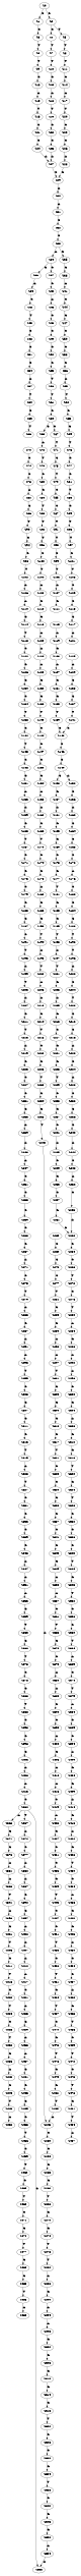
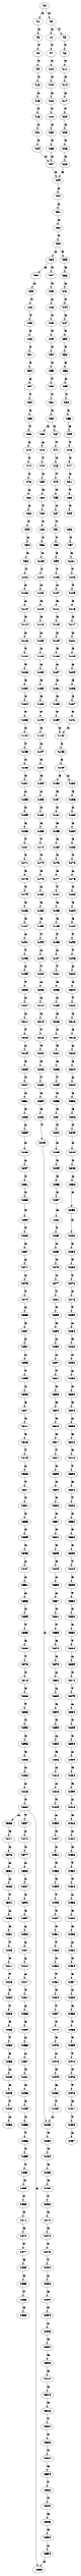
  strict digraph {
    S0
    S1
    S2
    S3
    S4
    S5
    S6
    S7
    S8
    S9
    S10
    S11
    S12
    S13
    S14
    S15
    S16
    S17
    S18
    S19
    S20
    S21
    S22
    S23
    S24
    S25
    S26
    S27
    S28
    S29
    S30
    S31
    S32
    S33
    S34
    S35
    S36
    S37
    S38
    S39
    S40
    S41
    S42
    S43
    S44
    S45
    S46
    S47
    S48
    S49
    S50
    S51
    S52
    S53
    S54
    S55
    S56
    S57
    S58
    S59
    S60
    S61
    S62
    S63
    S64
    S65
    S66
    S67
    S68
    S69
    S70
    S71
    S72
    S73
    S74
    S75
    S76
    S77
    S78
    S79
    S80
    S81
    S82
    S83
    S84
    S85
    S86
    S87
    S88
    S89
    S90
    S91
    S92
    S93
    S94
    S95
    S96
    S97
    S98
    S99
    S100
    S101
    S102
    S103
    S104
    S105
    S106
    S107
    S108
    S109
    S110
    S111
    S112
    S113
    S114
    S115
    S116
    S117
    S118
    S119
    S120
    S121
    S122
    S123
    S124
    S125
    S126
    S127
    S128
    S129
    S130
    S131
    S132
    S133
    S134
    S135
    S136
    S137
    S138
    S139
    S140
    S141
    S142
    S143
    S144
    S145
    S146
    S147
    S148
    S149
    S150
    S151
    S152
    S153
    S154
    S155
    S156
    S157
    S158
    S159
    S160
    S161
    S162
    S163
    S164
    S165
    S166
    S167
    S168
    S169
    S170
    S171
    S172
    S173
    S174
    S175
    S176
    S177
    S178
    S179
    S180
    S181
    S182
    S183
    S184
    S185
    S186
    S187
    S188
    S189
    S190
    S191
    S192
    S193
    S194
    S195
    S196
    S197
    S198
    S199
    S200
    S201
    S202
    S203
    S204
    S205
    S206
    S207
    S208
    S209
    S210
    S211
    S212
    S213
    S214
    S215
    S216
    S217
    S218
    S219
    S220
    S221
    S222
    S223
    S224
    S225
    S226
    S227
    S228
    S229
    S230
    S231
    S232
    S233
    S234
    S235
    S236
    S237
    S238
    S239
    S240
    S241
    S242
    S243
    S244
    S245
    S246
    S247
    S248
    S249
    S250
    S251
    S252
    S253
    S254
    S255
    S256
    S257
    S258
    S259
    S260
    S261
    S262
    S263
    S264
    S265
    S266
    S267
    S268
    S269
    S270
    S271
    S272
    S273
    S274
    S275
    S276
    S277
    S278
    S279
    S280
    S281
    S282
    S283
    S284
    S285
    S286
    S287
    S288
    S289
    S290
    S291
    S292
    S293
    S294
    S295
    S296
    S297
    S298
    S299
    S300
    S301
    S302
    S303
    S304
    S305
    S306
    S307
    S308
    S309
    S310
    S311
    S312
    S313
    S314
    S315
    S316
    S317
    S318
    S319
    S320
    S321
    S322
    S323
    S324
    S325
    S326
    S327
    S328
    S329
    S330
    S331
    S332
    S333
    S334
    S335
    S336
    S337
    S338
    S339
    S340
    S341
    S342
    S343
    S344
    S345
    S346
    S347
    S348
    S349
    S350
    S351
    S352
    S353
    S354
    S355
    S356
    S357
    S358
    S359
    S360
    S361
    S363
    S364
    S365
    S362
    S366
    S367
    S368
    S369
    S370
    S371
    S372
    S373
    S374
    S375
    S376
    S377
    S378
    S379
    S380
    S381
    S382
    S383
    S384
    S385
    S386
    S387
    S388
    S389
    S390
    S391
    S392
    S393
    S394
    S395
    S396
    S397
    S398
    n400 [label=S499]
    S400
    S401
    S402
    S403
    S404
    S405
    S406
    S407
    S408
    S409
    S410
    S411
    S412
    S413
    S414
    S415
    S416
    S417
    S418
    S419
    S420
    S421
    S422
    S423
    S424
    S425
    S426
    S427
    S428
    S429
    S430
    S431
    S432
    S433
    S434
    S435
    S436
    S437
    S438
    S439
    S440
    S441
    S442
    S443
    S444
    S445
    S446
    S447
    S448
    S449
    S450
    S451
    S452
    S453
    S454
    S455
    S456
    S457
    S458
    S459
    S460
    S461
    S462
    S463
    S464
    S465
    S466
    S467
    S468
    S469
    S470
    S471
    S472
    S473
    S474
    S475
    S476
    S477
    S478
    S479
    S480
    S481
    S482
    S483
    S484
    S485
    S486
    S487
    S488
    S0 -> S1 [label=G]
    S0 -> S2 [label=C]
    S1 -> S3 [label=C]
    S2 -> S4 [label=C]
    S2 -> S5 [label=T]
    S3 -> S6 [label=T]
    S4 -> S7 [label=T]
    S5 -> S8 [label=T]
    S6 -> S9 [label=T]
    S7 -> S10 [label=T]
    S8 -> S11 [label=T]
    S9 -> S12 [label=C]
    S10 -> S13 [label=C]
    S11 -> S14 [label=C]
    S12 -> S15 [label=A]
    S13 -> S16 [label=A]
    S14 -> S17 [label=A]
    S15 -> S18 [label=T]
    S16 -> S19 [label=T]
    S17 -> S20 [label=T]
    S18 -> S21 [label=C]
    S19 -> S22 [label=C]
    S20 -> S23 [label=C]
    S21 -> S24 [label=C]
    S22 -> S25 [label=C]
    S23 -> S26 [label=C]
    S24 -> S27 [label=A]
    S25 -> S27 [label=A]
    S26 -> S28 [label=A]
    S27 -> S29 [label=G]
    S28 -> S29 [label=G]
    S29 -> S30 [label=A]
    S30 -> S31 [label=A]
    S31 -> S32 [label=C]
    S32 -> S33 [label=C]
    S33 -> S34 [label=A]
    S33 -> S35 [label=G]
    S34 -> S36 [label=G]
    S34 -> S37 [label=C]
    S35 -> S38 [label=G]
    S36 -> S39 [label=A]
    S37 -> S40 [label=C]
    S38 -> S41 [label=A]
    S39 -> S42 [label=C]
    S40 -> S43 [label=A]
    S41 -> S44 [label=C]
    S42 -> S45 [label=T]
    S43 -> S46 [label=C]
    S44 -> S47 [label=G]
    S45 -> S48 [label=C]
    S46 -> S49 [label=C]
    S47 -> S50 [label=C]
    S48 -> S51 [label=C]
    S49 -> S52 [label=C]
    S50 -> S53 [label=C]
    S51 -> S54 [label=C]
    S52 -> S55 [label=C]
    S53 -> S56 [label=C]
    S54 -> S57 [label=A]
    S55 -> S58 [label=T]
    S56 -> S59 [label=A]
    S57 -> S60 [label=T]
    S58 -> S61 [label=T]
    S59 -> S62 [label=T]
    S60 -> S63 [label=C]
    S61 -> S64 [label=C]
    S62 -> S65 [label=C]
    S63 -> S66 [label=T]
    S64 -> S67 [label=C]
    S64 -> S68 [label=G]
    S65 -> S69 [label=G]
+   S66 -> S70 [label=G]
    S67 -> S71 [label=T]
    S68 -> S72 [label=A]
    S69 -> S73 [label=T]
    S70 -> S74 [label=C]
    S71 -> S75 [label=G]
    S72 -> S76 [label=T]
    S73 -> S77 [label=C]
    S74 -> S78 [label=C]
    S75 -> S79 [label=T]
    S76 -> S80 [label=C]
    S77 -> S81 [label=C]
    S78 -> S82 [label=A]
    S79 -> S83 [label=C]
    S80 -> S84 [label=G]
    S81 -> S85 [label=T]
    S82 -> S86 [label=G]
    S83 -> S87 [label=C]
    S84 -> S88 [label=T]
    S85 -> S89 [label=C]
    S86 -> S90 [label=T]
    S87 -> S91 [label=T]
    S88 -> S92 [label=T]
-   S89 -> S93 [label=T]
    S90 -> S94 [label=C]
    S91 -> S95 [label=T]
    S92 -> S96 [label=T]
    S93 -> S97 [label=T]
    S94 -> S98 [label=G]
    S95 -> S99 [label=G]
    S96 -> S100 [label=G]
    S97 -> S101 [label=C]
    S98 -> S102 [label=T]
    S99 -> S103 [label=T]
    S100 -> S104 [label=T]
    S101 -> S105 [label=T]
    S102 -> S106 [label=A]
    S103 -> S107 [label=A]
    S104 -> S108 [label=A]
    S105 -> S109 [label=C]
    S106 -> S110 [label=A]
    S107 -> S111 [label=G]
    S108 -> S112 [label=G]
    S109 -> S113 [label=G]
    S110 -> S114 [label=G]
+   S111 -> S115 [label=G]
    S112 -> S116 [label=G]
    S113 -> S117 [label=G]
-   S114 -> S118 [label=T]
+   S114 -> S118 [label=A]
    S115 -> S119 [label=A]
    S116 -> S120 [label=A]
    S117 -> S121 [label=A]
    S118 -> S122 [label=C]
    S119 -> S123 [label=G]
    S120 -> S124 [label=A]
+   S121 -> S125 [label=G]
    S122 -> S126 [label=G]
    S123 -> S127 [label=A]
    S124 -> S128 [label=A]
    S125 -> S129 [label=A]
    S126 -> S130 [label=G]
    S127 -> S131 [label=G]
    S128 -> S132 [label=G]
    S129 -> S133 [label=G]
    S130 -> S134 [label=C]
    S131 -> S135 [label=G]
    S132 -> S136 [label=G]
    S133 -> S137 [label=G]
    S134 -> S138 [label=T]
    S135 -> S139 [label=T]
    S136 -> S140 [label=T]
    S137 -> S141 [label=T]
    S138 -> S142 [label=C]
    S139 -> S143 [label=C]
    S140 -> S144 [label=C]
    S141 -> S143 [label=C]
    S142 -> S145 [label=T]
    S143 -> S146 [label=C]
    S144 -> S147 [label=C]
    S145 -> S148 [label=C]
    S146 -> S149 [label=C]
    S147 -> S150 [label=C]
    S148 -> S151 [label=G]
    S149 -> S152 [label=A]
    S149 -> S153 [label=G]
    S150 -> S154 [label=G]
    S151 -> S155 [label=A]
    S152 -> S156 [label=G]
    S153 -> S157 [label=G]
    S154 -> S158 [label=A]
    S155 -> S159 [label=A]
    S156 -> S160 [label=A]
    S157 -> S161 [label=A]
    S158 -> S162 [label=A]
    S159 -> S163 [label=G]
    S160 -> S164 [label=G]
    S161 -> S165 [label=G]
    S162 -> S166 [label=G]
    S163 -> S167 [label=T]
    S164 -> S168 [label=C]
    S165 -> S169 [label=G]
    S166 -> S170 [label=T]
    S167 -> S171 [label=C]
    S168 -> S172 [label=C]
    S169 -> S173 [label=C]
    S170 -> S174 [label=C]
    S171 -> S175 [label=G]
    S172 -> S176 [label=A]
    S173 -> S177 [label=G]
    S174 -> S178 [label=G]
    S175 -> S179 [label=C]
    S176 -> S180 [label=C]
    S177 -> S181 [label=T]
    S178 -> S182 [label=A]
    S179 -> S183 [label=G]
    S180 -> S184 [label=G]
    S181 -> S185 [label=G]
    S182 -> S186 [label=G]
    S183 -> S187 [label=G]
    S184 -> S188 [label=G]
    S185 -> S189 [label=G]
    S186 -> S190 [label=G]
    S187 -> S191 [label=C]
    S188 -> S192 [label=T]
    S189 -> S193 [label=T]
    S190 -> S194 [label=T]
    S191 -> S195 [label=T]
    S192 -> S196 [label=T]
    S193 -> S197 [label=A]
    S194 -> S198 [label=A]
    S195 -> S199 [label=A]
    S196 -> S200 [label=A]
    S197 -> S201 [label=T]
    S198 -> S202 [label=T]
    S199 -> S203 [label=T]
    S200 -> S204 [label=C]
    S201 -> S205 [label=G]
    S202 -> S206 [label=A]
    S203 -> S207 [label=A]
    S204 -> S208 [label=T]
    S205 -> S209 [label=A]
    S206 -> S210 [label=A]
    S207 -> S211 [label=G]
    S208 -> S212 [label=G]
    S209 -> S213 [label=G]
    S210 -> S214 [label=G]
    S211 -> S215 [label=T]
    S212 -> S216 [label=C]
    S213 -> S217 [label=C]
    S214 -> S218 [label=T]
    S215 -> S219 [label=A]
    S216 -> S220 [label=A]
    S217 -> S221 [label=G]
    S218 -> S222 [label=C]
    S219 -> S223 [label=G]
    S220 -> S224 [label=G]
    S221 -> S225 [label=G]
    S222 -> S226 [label=G]
    S223 -> S227 [label=C]
    S224 -> S228 [label=A]
    S225 -> S229 [label=T]
    S226 -> S230 [label=T]
    S227 -> S231 [label=C]
    S228 -> S232 [label=C]
    S229 -> S233 [label=C]
    S230 -> S234 [label=G]
    S231 -> S235 [label=G]
    S232 -> S236 [label=G]
    S233 -> S237 [label=G]
    S234 -> S238 [label=G]
    S235 -> S239 [label=A]
    S236 -> S240 [label=G]
    S237 -> S241 [label=C]
    S238 -> S242 [label=T]
    S239 -> S243 [label=A]
    S240 -> S244 [label=A]
    S241 -> S245 [label=A]
    S242 -> S246 [label=A]
    S243 -> S247 [label=A]
    S244 -> S248 [label=C]
    S245 -> S249 [label=C]
    S246 -> S250 [label=C]
    S247 -> S251 [label=C]
    S248 -> S252 [label=A]
    S249 -> S253 [label=G]
    S250 -> S254 [label=C]
    S251 -> S255 [label=C]
    S252 -> S256 [label=C]
    S253 -> S257 [label=C]
    S254 -> S258 [label=G]
    S255 -> S259 [label=C]
    S256 -> S260 [label=A]
    S257 -> S261 [label=G]
    S258 -> S262 [label=G]
    S259 -> S263 [label=C]
    S260 -> S264 [label=C]
-   S261 -> S260 [label=C]
+   S261 -> S265 [label=C]
    S262 -> S266 [label=T]
    S263 -> S267 [label=G]
    S264 -> S268 [label=C]
    S265 -> S269 [label=G]
    S266 -> S270 [label=G]
    S267 -> S271 [label=A]
    S268 -> S272 [label=T]
    S269 -> S273 [label=G]
    S270 -> S274 [label=G]
    S271 -> S275 [label=C]
    S272 -> S276 [label=C]
    S273 -> S277 [label=C]
    S274 -> S278 [label=T]
    S275 -> S279 [label=T]
    S276 -> S280 [label=T]
    S277 -> S281 [label=T]
    S278 -> S282 [label=T]
    S279 -> S283 [label=A]
    S280 -> S284 [label=A]
    S281 -> S285 [label=G]
    S282 -> S286 [label=A]
    S283 -> S287 [label=G]
    S284 -> S288 [label=G]
    S285 -> S289 [label=G]
    S286 -> S290 [label=G]
    S287 -> S291 [label=A]
    S288 -> S292 [label=A]
    S289 -> S293 [label=A]
    S290 -> S294 [label=A]
    S291 -> S295 [label=A]
    S292 -> S296 [label=A]
    S293 -> S297 [label=A]
    S294 -> S298 [label=A]
    S295 -> S299 [label=T]
    S296 -> S300 [label=C]
    S297 -> S301 [label=T]
    S298 -> S302 [label=G]
    S299 -> S303 [label=C]
    S300 -> S304 [label=G]
    S301 -> S305 [label=G]
    S302 -> S306 [label=G]
    S303 -> S307 [label=G]
    S304 -> S308 [label=A]
    S305 -> S309 [label=G]
    S306 -> S310 [label=G]
    S307 -> S311 [label=G]
    S308 -> S312 [label=G]
    S309 -> S313 [label=G]
    S310 -> S314 [label=G]
    S311 -> S315 [label=G]
    S312 -> S316 [label=G]
    S313 -> S317 [label=G]
    S314 -> S318 [label=G]
    S315 -> S319 [label=T]
    S316 -> S320 [label=T]
    S317 -> S321 [label=T]
    S318 -> S322 [label=T]
    S319 -> S323 [label=A]
    S320 -> S324 [label=G]
    S321 -> S325 [label=C]
    S322 -> S326 [label=C]
    S323 -> S327 [label=T]
    S324 -> S328 [label=T]
    S325 -> S329 [label=C]
    S326 -> S330 [label=C]
    S327 -> S331 [label=C]
    S328 -> S332 [label=C]
    S329 -> S333 [label=G]
    S330 -> S334 [label=G]
    S331 -> S335 [label=C]
    S332 -> S336 [label=C]
    S333 -> S337 [label=C]
    S334 -> S338 [label=T]
    S335 -> S339 [label=C]
    S336 -> S340 [label=C]
    S337 -> S341 [label=C]
    S338 -> S342 [label=C]
    S339 -> S343 [label=G]
    S340 -> S344 [label=T]
    S341 -> S345 [label=G]
    S342 -> S346 [label=G]
    S343 -> S347 [label=A]
    S344 -> S348 [label=G]
    S345 -> S349 [label=G]
    S346 -> S350 [label=G]
    S347 -> S351 [label=A]
    S348 -> S352 [label=T]
    S349 -> S353 [label=A]
    S350 -> S354 [label=A]
    S351 -> S355 [label=A]
    S352 -> S356 [label=C]
    S353 -> S357 [label=A]
    S354 -> S358 [label=A]
    S355 -> S359 [label=G]
    S356 -> S360 [label=C]
    S357 -> S361 [label=C]
    S359 -> S363 [label=T]
    S360 -> S364 [label=T]
    S361 -> S365 [label=T]
    S363 -> S368 [label=G]
    S364 -> S369 [label=A]
    S365 -> S370 [label=G]
    S362 -> S358 [label=C]
    S362 -> S366 [label=A]
    S362 -> S367 [label=T]
    S366 -> S371 [label=G]
    S367 -> S372 [label=A]
    S368 -> S373 [label=T]
    S369 -> S374 [label=C]
    S370 -> S375 [label=C]
    S371 -> S376 [label=G]
    S372 -> S377 [label=C]
    S373 -> S378 [label=C]
    S374 -> S379 [label=T]
    S375 -> S380 [label=A]
    S376 -> S381 [label=A]
    S377 -> S382 [label=A]
    S378 -> S383 [label=G]
    S379 -> S384 [label=A]
    S380 -> S385 [label=A]
    S381 -> S386 [label=A]
    S382 -> S387 [label=A]
    S383 -> S388 [label=T]
    S384 -> S389 [label=C]
    S385 -> S390 [label=C]
    S386 -> S391 [label=T]
    S387 -> S392 [label=C]
    S388 -> S393 [label=C]
    S389 -> S394 [label=C]
    S390 -> S395 [label=C]
    S391 -> S396 [label=A]
    S392 -> S397 [label=G]
    S393 -> S398 [label=G]
    S394 -> n400 [label=A]
    S395 -> S400 [label=A]
    S396 -> S401 [label=G]
    S397 -> S402 [label=A]
    S398 -> S403 [label=G]
    n400 -> S404 [label=G]
    S400 -> S405 [label=G]
    S401 -> S406 [label=T]
    S402 -> S407 [label=A]
    S403 -> S408 [label=A]
    S404 -> S409 [label=G]
    S405 -> S410 [label=A]
    S406 -> S411 [label=C]
    S407 -> S412 [label=A]
    S408 -> S413 [label=A]
    S409 -> S414 [label=A]
    S410 -> S415 [label=A]
    S411 -> S416 [label=T]
    S412 -> S417 [label=A]
    S413 -> S362 [label=C]
    S414 -> S418 [label=G]
    S415 -> S419 [label=C]
    S416 -> S420 [label=C]
    S417 -> S421 [label=C]
    S418 -> S422 [label=A]
    S419 -> S423 [label=A]
    S420 -> S424 [label=T]
    S421 -> S425 [label=A]
    S422 -> S426 [label=G]
    S423 -> S427 [label=G]
    S424 -> S428 [label=C]
    S425 -> S429 [label=G]
    S426 -> S430 [label=T]
    S427 -> S431 [label=C]
    S428 -> S432 [label=T]
    S429 -> S433 [label=A]
    S430 -> S434 [label=C]
    S431 -> S435 [label=C]
    S432 -> S436 [label=G]
    S433 -> S437 [label=A]
    S434 -> S438 [label=A]
    S435 -> S439 [label=G]
    S436 -> S440 [label=A]
    S437 -> S441 [label=G]
    S438 -> S442 [label=G]
    S439 -> S443 [label=T]
    S440 -> S444 [label=G]
    S441 -> S445 [label=G]
    S442 -> S446 [label=G]
    S443 -> S447 [label=C]
    S444 -> S448 [label=T]
    S445 -> S449 [label=G]
    S446 -> S450 [label=A]
    S447 -> S451 [label=C]
    S448 -> S452 [label=A]
    S449 -> S453 [label=G]
    S450 -> S454 [label=C]
    S451 -> S455 [label=T]
    S453 -> S456 [label=T]
    S454 -> S457 [label=C]
    S455 -> S458 [label=C]
    S456 -> S459 [label=C]
    S457 -> S460 [label=A]
    S458 -> S461 [label=T]
    S459 -> S462 [label=T]
    S460 -> S463 [label=G]
    S461 -> S464 [label=G]
    S462 -> S465 [label=C]
    S463 -> S466 [label=T]
    S464 -> S467 [label=T]
    S465 -> S468 [label=T]
    S466 -> S469 [label=C]
    S467 -> S470 [label=C]
    S468 -> S471 [label=C]
    S469 -> S472 [label=T]
    S470 -> S473 [label=G]
    S471 -> S474 [label=G]
    S472 -> S475 [label=C]
-   S473 -> S476 [label=T]
+   S473 -> S476 [label=A]
    S474 -> S477 [label=T]
    S475 -> S478 [label=T]
    S476 -> S479 [label=G]
    S477 -> S480 [label=G]
    S478 -> S481 [label=G]
    S479 -> S482 [label=G]
    S480 -> S483 [label=G]
    S481 -> S484 [label=T]
    S482 -> S485 [label=T]
    S483 -> S486 [label=T]
    S484 -> S487 [label=A]
    S485 -> S246 [label=A]
    S486 -> S488 [label=A]
  }
